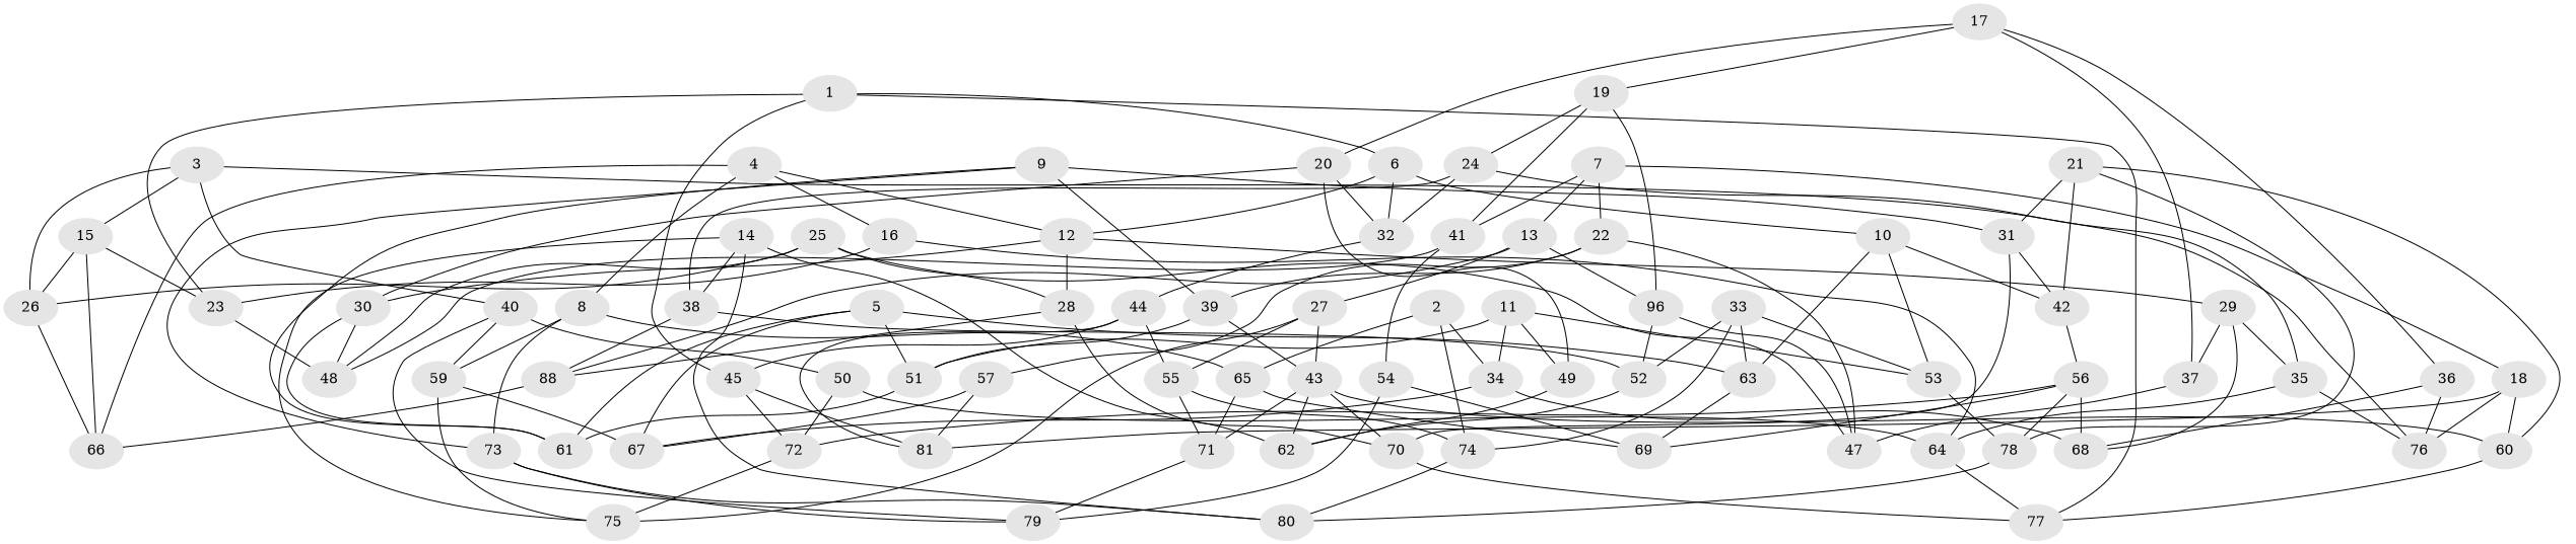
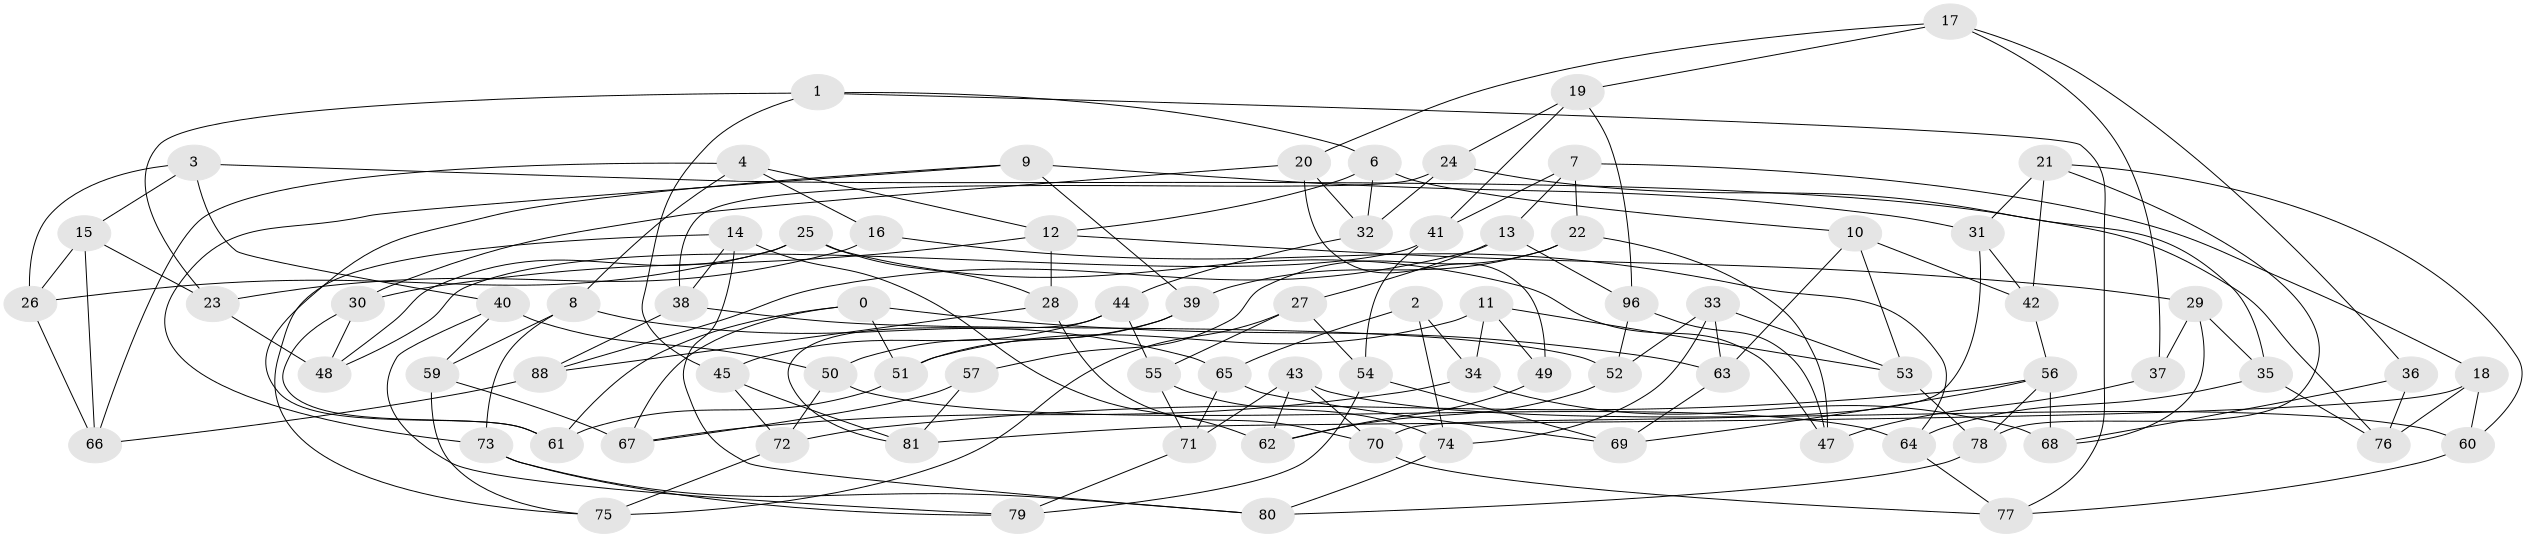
  graph {
    node [color=gray90 style=filled]
    1
    6
    23
    45
    77
    12
    10
    32
    48
    72
    81
    2
    34
    65
    74
    67
    68
    71
    69
    75
    80
    3
    15
    26
    40
    76
    66
    59
    50
    79
    4
    8
    16
    73
    28
    29
    30
    64
-   5
+   5 [label=0]
    51
    61
    63
    42
    53
    44
    7
    13
    18
    22
    41
    27
    n52 [label=96]
    n53 [label=88]
    60
    39
    47
    57
    54
    9
    31
    70
    56
    78
    11
    49
    62
    37
    35
    55
    52
    14
    38
    17
    19
    20
    36
    24
    21
    25
    33
    43
    1 -- 6
    1 -- 23
    1 -- 45
    1 -- 77
    6 -- 12
    6 -- 10
    6 -- 32
    23 -- 48
    45 -- 72
    45 -- 81
    12 -- 28
    12 -- 29
    12 -- 30
    10 -- 63
    10 -- 42
    10 -- 53
    32 -- 44
    72 -- 75
    2 -- 34
    2 -- 65
    2 -- 74
    34 -- 67
    34 -- 68
    65 -- 71
    65 -- 69
    74 -- 80
    71 -- 79
    3 -- 15
    3 -- 26
    3 -- 40
    3 -- 76
    15 -- 23
    15 -- 26
    15 -- 66
    26 -- 66
    40 -- 59
    40 -- 50
    40 -- 79
    59 -- 67
    59 -- 75
    50 -- 72
    50 -- 64
    4 -- 12
    4 -- 66
    4 -- 8
    4 -- 16
    8 -- 65
    8 -- 59
    8 -- 73
    16 -- 23
    16 -- 64
    73 -- 80
    73 -- 79
    28 -- n53
    28 -- 70
    29 -- 68
    29 -- 37
    29 -- 35
    30 -- 48
    30 -- 61
    64 -- 77
    5 -- 67
    5 -- 51
    5 -- 61
    5 -- 63
    51 -- 61
    63 -- 69
    42 -- 56
    53 -- 78
    44 -- 45
    44 -- 81
    44 -- 55
    7 -- 13
    7 -- 18
    7 -- 22
    7 -- 41
    13 -- 27
    13 -- n52
    13 -- n53
    18 -- 81
    18 -- 76
    18 -- 60
    22 -- 39
    22 -- 47
    22 -- 57
    41 -- 48
    41 -- 54
    27 -- 75
-   27 -- 43
+   27 -- 54
    27 -- 55
    n52 -- 47
    n52 -- 52
    n53 -- 66
    60 -- 77
-   39 -- 43
+   39 -- 50
    39 -- 51
    57 -- 81
    57 -- 67
    54 -- 69
    54 -- 79
    9 -- 73
    9 -- 61
    9 -- 39
    9 -- 31
    31 -- 42
    31 -- 70
    70 -- 77
    56 -- 72
    56 -- 68
    56 -- 69
    56 -- 78
    78 -- 80
    11 -- 34
    11 -- 51
    11 -- 53
    11 -- 49
    49 -- 62
    37 -- 47
    35 -- 76
    35 -- 64
    55 -- 74
    55 -- 71
    52 -- 62
    14 -- 75
    14 -- 80
    14 -- 62
    14 -- 38
    38 -- n53
    38 -- 52
    17 -- 37
    17 -- 19
    17 -- 20
    17 -- 36
    19 -- 41
    19 -- n52
    19 -- 24
    20 -- 32
    20 -- 30
    20 -- 49
    36 -- 68
    36 -- 76
    24 -- 32
    24 -- 35
    24 -- 38
    21 -- 42
    21 -- 60
    21 -- 31
    21 -- 78
    25 -- 48
    25 -- 26
    25 -- 28
    25 -- 47
    33 -- 74
    33 -- 63
    33 -- 53
    33 -- 52
    43 -- 71
    43 -- 60
    43 -- 70
    43 -- 62
  }
